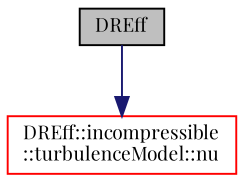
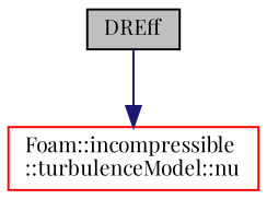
  digraph {
    rankdir=TB
    fontname="Playfair Display"
    node [fontname="Playfair Display" fontsize=10 shape=record]
    n1 [color=black fillcolor=grey75 fontcolor=black height=0.2 label=DREff style=filled width=0.4]
-   n2 [color=red height=0.2 label="DREff::incompressible\l::turbulenceModel::nu" width=0.4]
+   n2 [color=red height=0.2 label="Foam::incompressible\l::turbulenceModel::nu" width=0.4]
    n1 -> n2 [color=midnightblue fontname="Playfair Display" fontsize=10 labelfontname=FreeSans labelfontsize=10 style=solid]
  }
